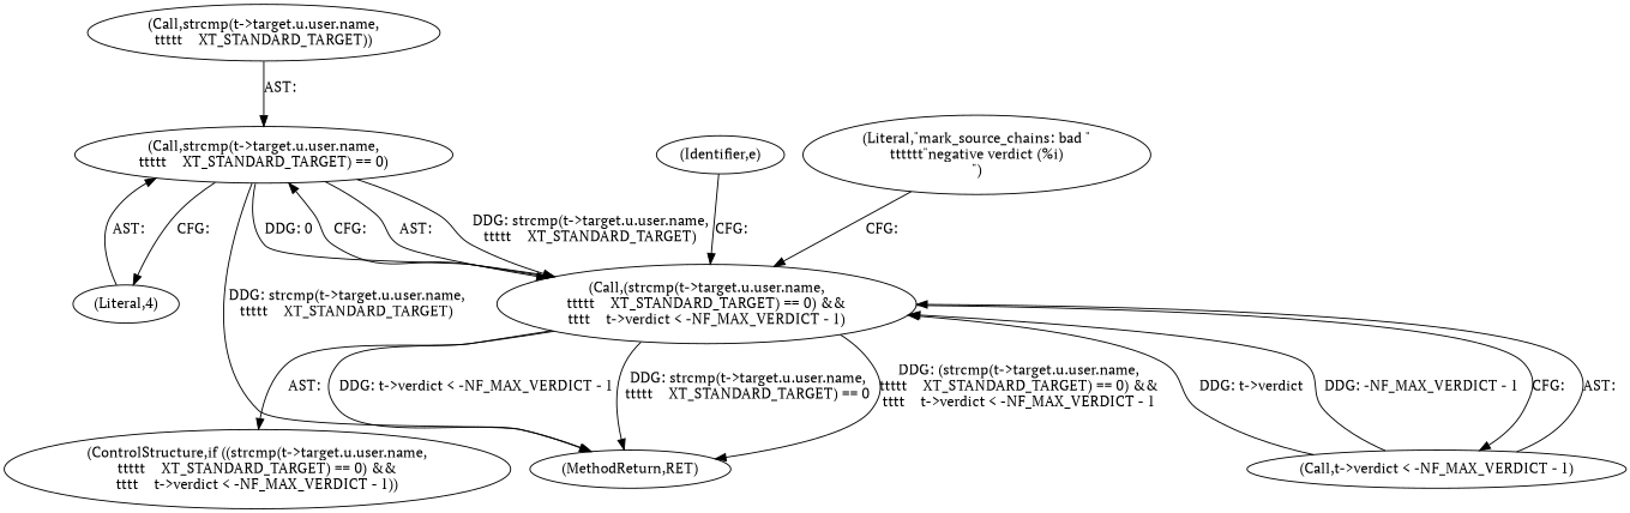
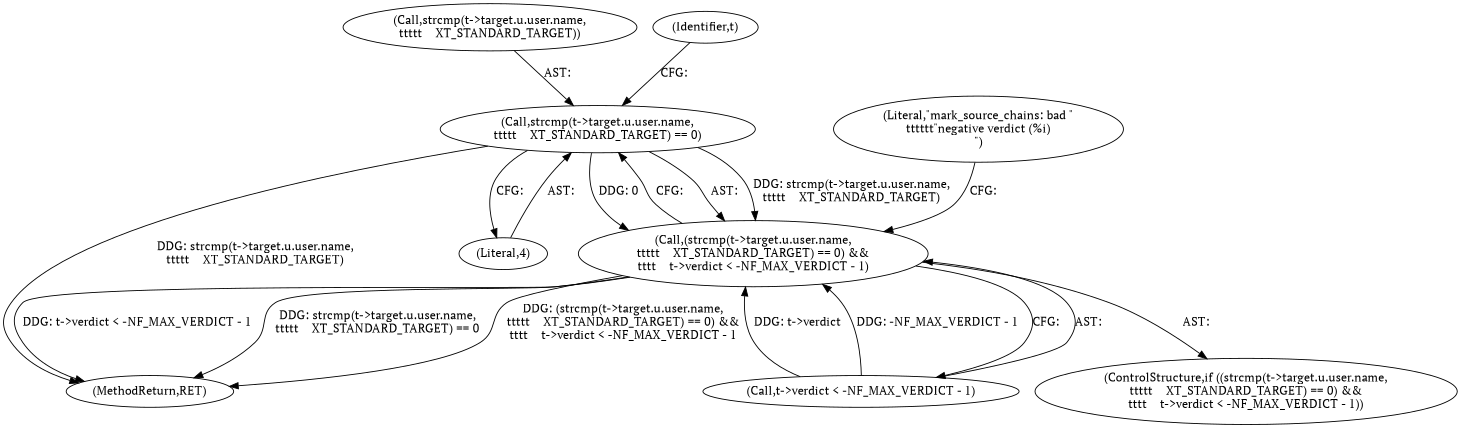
  digraph {
    fontname="PT Serif"
    node [fontname="PT Serif"]
    edge [fontname="PT Serif"]
    n1 [label="(Call,strcmp(t->target.u.user.name,\n\t\t\t\t\t    XT_STANDARD_TARGET) == 0)"]
    n2 [label="(Call,(strcmp(t->target.u.user.name,\n\t\t\t\t\t    XT_STANDARD_TARGET) == 0) &&\n\t\t\t\t    t->verdict < -NF_MAX_VERDICT - 1)"]
    n3 [label="(Literal,4)"]
    n4 [label="(MethodReturn,RET)"]
    n5 [label="(ControlStructure,if ((strcmp(t->target.u.user.name,\n\t\t\t\t\t    XT_STANDARD_TARGET) == 0) &&\n\t\t\t\t    t->verdict < -NF_MAX_VERDICT - 1))"]
    n6 [label="(Call,t->verdict < -NF_MAX_VERDICT - 1)"]
-   n7 [label="(Identifier,e)"]
    n8 [label="(Call,strcmp(t->target.u.user.name,\n\t\t\t\t\t    XT_STANDARD_TARGET))"]
+   n9 [label="(Identifier,t)"]
    n10 [label="(Literal,\"mark_source_chains: bad \"\n\t\t\t\t\t\t\"negative verdict (%i)\n\")"]
    n1 -> n2 [label="AST: "]
    n1 -> n2 [label="DDG: strcmp(t->target.u.user.name,\n\t\t\t\t\t    XT_STANDARD_TARGET)"]
    n1 -> n2 [label="DDG: 0"]
    n1 -> n3 [label="CFG: "]
    n1 -> n4 [label="DDG: strcmp(t->target.u.user.name,\n\t\t\t\t\t    XT_STANDARD_TARGET)"]
    n2 -> n1 [label="CFG: "]
    n2 -> n4 [label="DDG: strcmp(t->target.u.user.name,\n\t\t\t\t\t    XT_STANDARD_TARGET) == 0"]
    n2 -> n4 [label="DDG: (strcmp(t->target.u.user.name,\n\t\t\t\t\t    XT_STANDARD_TARGET) == 0) &&\n\t\t\t\t    t->verdict < -NF_MAX_VERDICT - 1"]
    n2 -> n4 [label="DDG: t->verdict < -NF_MAX_VERDICT - 1"]
    n2 -> n5 [label="AST: "]
    n2 -> n6 [label="CFG: "]
    n3 -> n1 [label="AST: "]
    n6 -> n2 [label="AST: "]
    n6 -> n2 [label="DDG: t->verdict"]
    n6 -> n2 [label="DDG: -NF_MAX_VERDICT - 1"]
-   n7 -> n2 [label="CFG: "]
    n8 -> n1 [label="AST: "]
+   n9 -> n1 [label="CFG: "]
    n10 -> n2 [label="CFG: "]
  }
